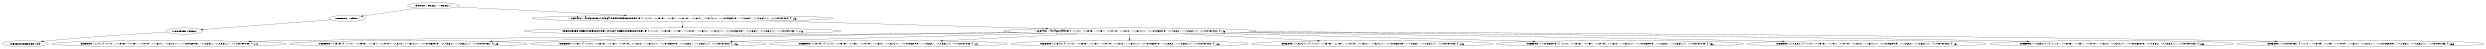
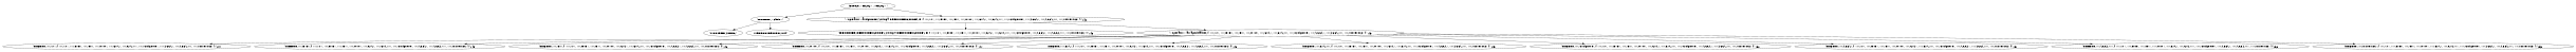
  digraph {
    n1 [label=<(METHOD,&lt;clinit&gt;)>]
    n2 [label=<(MODIFIER,STATIC)>]
    n3 [label=<(METHOD_RETURN,void)>]
    n4 [label=<(BLOCK,&lt;empty&gt;,&lt;empty&gt;)>]
    n5 [label=<(&lt;operator&gt;.assignment,String[] DEFAULTEXCLUDES = { &quot;**/*~&quot;, &quot;**/#*#&quot;, &quot;**/.#*&quot;, &quot;**/%*%&quot;, &quot;**/CVS&quot;, &quot;**/CVS/**&quot;, &quot;**/.cvsignore&quot;, &quot;**/SCCS&quot;, &quot;**/SCCS/**&quot;, &quot;**/vssver.scc&quot; })<SUB>143</SUB>>]
    n6 [label=<(IDENTIFIER,DEFAULTEXCLUDES,String[] DEFAULTEXCLUDES = { &quot;**/*~&quot;, &quot;**/#*#&quot;, &quot;**/.#*&quot;, &quot;**/%*%&quot;, &quot;**/CVS&quot;, &quot;**/CVS/**&quot;, &quot;**/.cvsignore&quot;, &quot;**/SCCS&quot;, &quot;**/SCCS/**&quot;, &quot;**/vssver.scc&quot; })<SUB>143</SUB>>]
    n7 [label=<(&lt;operator&gt;.arrayInitializer,{ &quot;**/*~&quot;, &quot;**/#*#&quot;, &quot;**/.#*&quot;, &quot;**/%*%&quot;, &quot;**/CVS&quot;, &quot;**/CVS/**&quot;, &quot;**/.cvsignore&quot;, &quot;**/SCCS&quot;, &quot;**/SCCS/**&quot;, &quot;**/vssver.scc&quot; })<SUB>143</SUB>>]
    n8 [label=<(LITERAL,&quot;**/*~&quot;,{ &quot;**/*~&quot;, &quot;**/#*#&quot;, &quot;**/.#*&quot;, &quot;**/%*%&quot;, &quot;**/CVS&quot;, &quot;**/CVS/**&quot;, &quot;**/.cvsignore&quot;, &quot;**/SCCS&quot;, &quot;**/SCCS/**&quot;, &quot;**/vssver.scc&quot; })<SUB>144</SUB>>]
    n9 [label=<(LITERAL,&quot;**/#*#&quot;,{ &quot;**/*~&quot;, &quot;**/#*#&quot;, &quot;**/.#*&quot;, &quot;**/%*%&quot;, &quot;**/CVS&quot;, &quot;**/CVS/**&quot;, &quot;**/.cvsignore&quot;, &quot;**/SCCS&quot;, &quot;**/SCCS/**&quot;, &quot;**/vssver.scc&quot; })<SUB>145</SUB>>]
    n10 [label=<(LITERAL,&quot;**/.#*&quot;,{ &quot;**/*~&quot;, &quot;**/#*#&quot;, &quot;**/.#*&quot;, &quot;**/%*%&quot;, &quot;**/CVS&quot;, &quot;**/CVS/**&quot;, &quot;**/.cvsignore&quot;, &quot;**/SCCS&quot;, &quot;**/SCCS/**&quot;, &quot;**/vssver.scc&quot; })<SUB>146</SUB>>]
    n11 [label=<(LITERAL,&quot;**/%*%&quot;,{ &quot;**/*~&quot;, &quot;**/#*#&quot;, &quot;**/.#*&quot;, &quot;**/%*%&quot;, &quot;**/CVS&quot;, &quot;**/CVS/**&quot;, &quot;**/.cvsignore&quot;, &quot;**/SCCS&quot;, &quot;**/SCCS/**&quot;, &quot;**/vssver.scc&quot; })<SUB>147</SUB>>]
    n12 [label=<(LITERAL,&quot;**/CVS&quot;,{ &quot;**/*~&quot;, &quot;**/#*#&quot;, &quot;**/.#*&quot;, &quot;**/%*%&quot;, &quot;**/CVS&quot;, &quot;**/CVS/**&quot;, &quot;**/.cvsignore&quot;, &quot;**/SCCS&quot;, &quot;**/SCCS/**&quot;, &quot;**/vssver.scc&quot; })<SUB>148</SUB>>]
    n13 [label=<(LITERAL,&quot;**/CVS/**&quot;,{ &quot;**/*~&quot;, &quot;**/#*#&quot;, &quot;**/.#*&quot;, &quot;**/%*%&quot;, &quot;**/CVS&quot;, &quot;**/CVS/**&quot;, &quot;**/.cvsignore&quot;, &quot;**/SCCS&quot;, &quot;**/SCCS/**&quot;, &quot;**/vssver.scc&quot; })<SUB>149</SUB>>]
    n14 [label=<(LITERAL,&quot;**/.cvsignore&quot;,{ &quot;**/*~&quot;, &quot;**/#*#&quot;, &quot;**/.#*&quot;, &quot;**/%*%&quot;, &quot;**/CVS&quot;, &quot;**/CVS/**&quot;, &quot;**/.cvsignore&quot;, &quot;**/SCCS&quot;, &quot;**/SCCS/**&quot;, &quot;**/vssver.scc&quot; })<SUB>150</SUB>>]
    n15 [label=<(LITERAL,&quot;**/SCCS&quot;,{ &quot;**/*~&quot;, &quot;**/#*#&quot;, &quot;**/.#*&quot;, &quot;**/%*%&quot;, &quot;**/CVS&quot;, &quot;**/CVS/**&quot;, &quot;**/.cvsignore&quot;, &quot;**/SCCS&quot;, &quot;**/SCCS/**&quot;, &quot;**/vssver.scc&quot; })<SUB>151</SUB>>]
    n16 [label=<(LITERAL,&quot;**/SCCS/**&quot;,{ &quot;**/*~&quot;, &quot;**/#*#&quot;, &quot;**/.#*&quot;, &quot;**/%*%&quot;, &quot;**/CVS&quot;, &quot;**/CVS/**&quot;, &quot;**/.cvsignore&quot;, &quot;**/SCCS&quot;, &quot;**/SCCS/**&quot;, &quot;**/vssver.scc&quot; })<SUB>152</SUB>>]
    n17 [label=<(LITERAL,&quot;**/vssver.scc&quot;,{ &quot;**/*~&quot;, &quot;**/#*#&quot;, &quot;**/.#*&quot;, &quot;**/%*%&quot;, &quot;**/CVS&quot;, &quot;**/CVS/**&quot;, &quot;**/.cvsignore&quot;, &quot;**/SCCS&quot;, &quot;**/SCCS/**&quot;, &quot;**/vssver.scc&quot; })<SUB>153</SUB>>]
    n1 -> n2
-   n2 -> n3
+   n1 -> n3
    n4 -> n1
    n4 -> n5
    n5 -> n6
    n5 -> n7
    n7 -> n8
    n7 -> n9
    n7 -> n10
    n7 -> n11
    n7 -> n12
    n7 -> n13
    n7 -> n14
    n7 -> n15
    n7 -> n16
    n7 -> n17
  }
